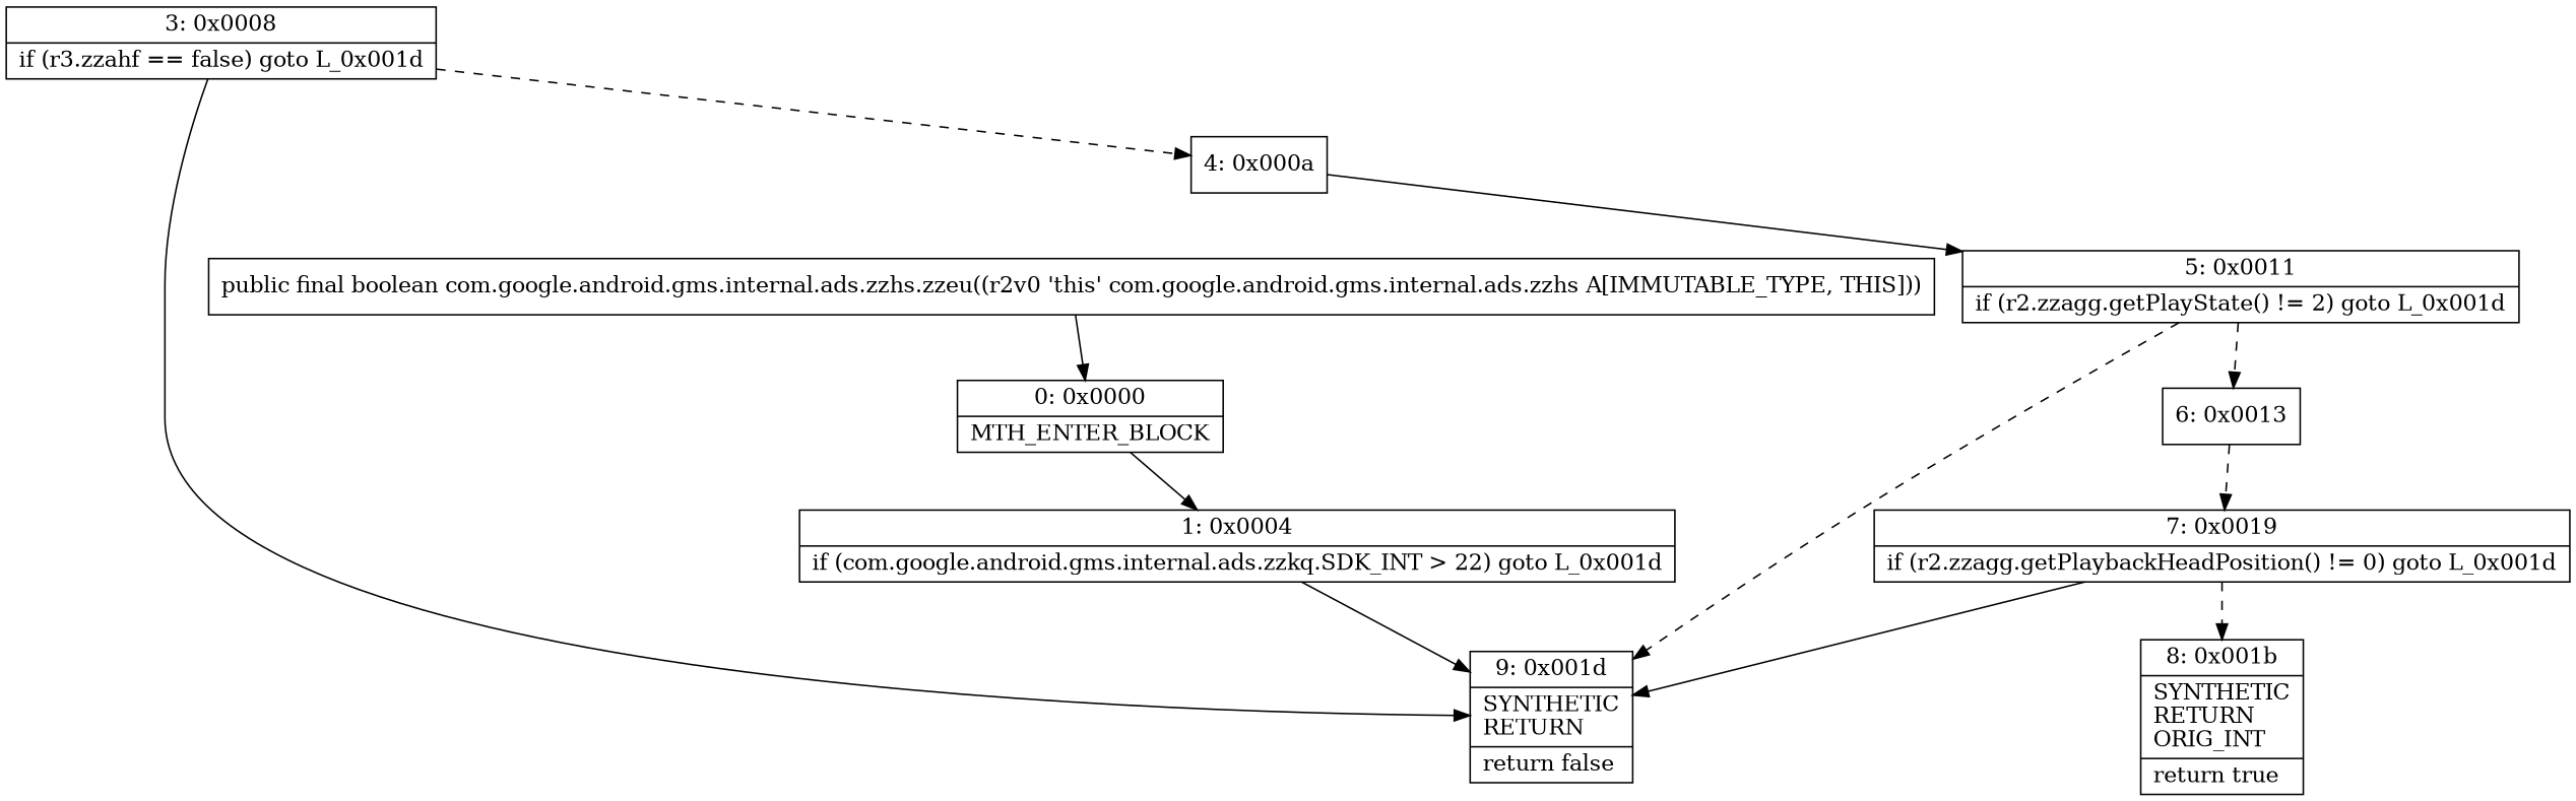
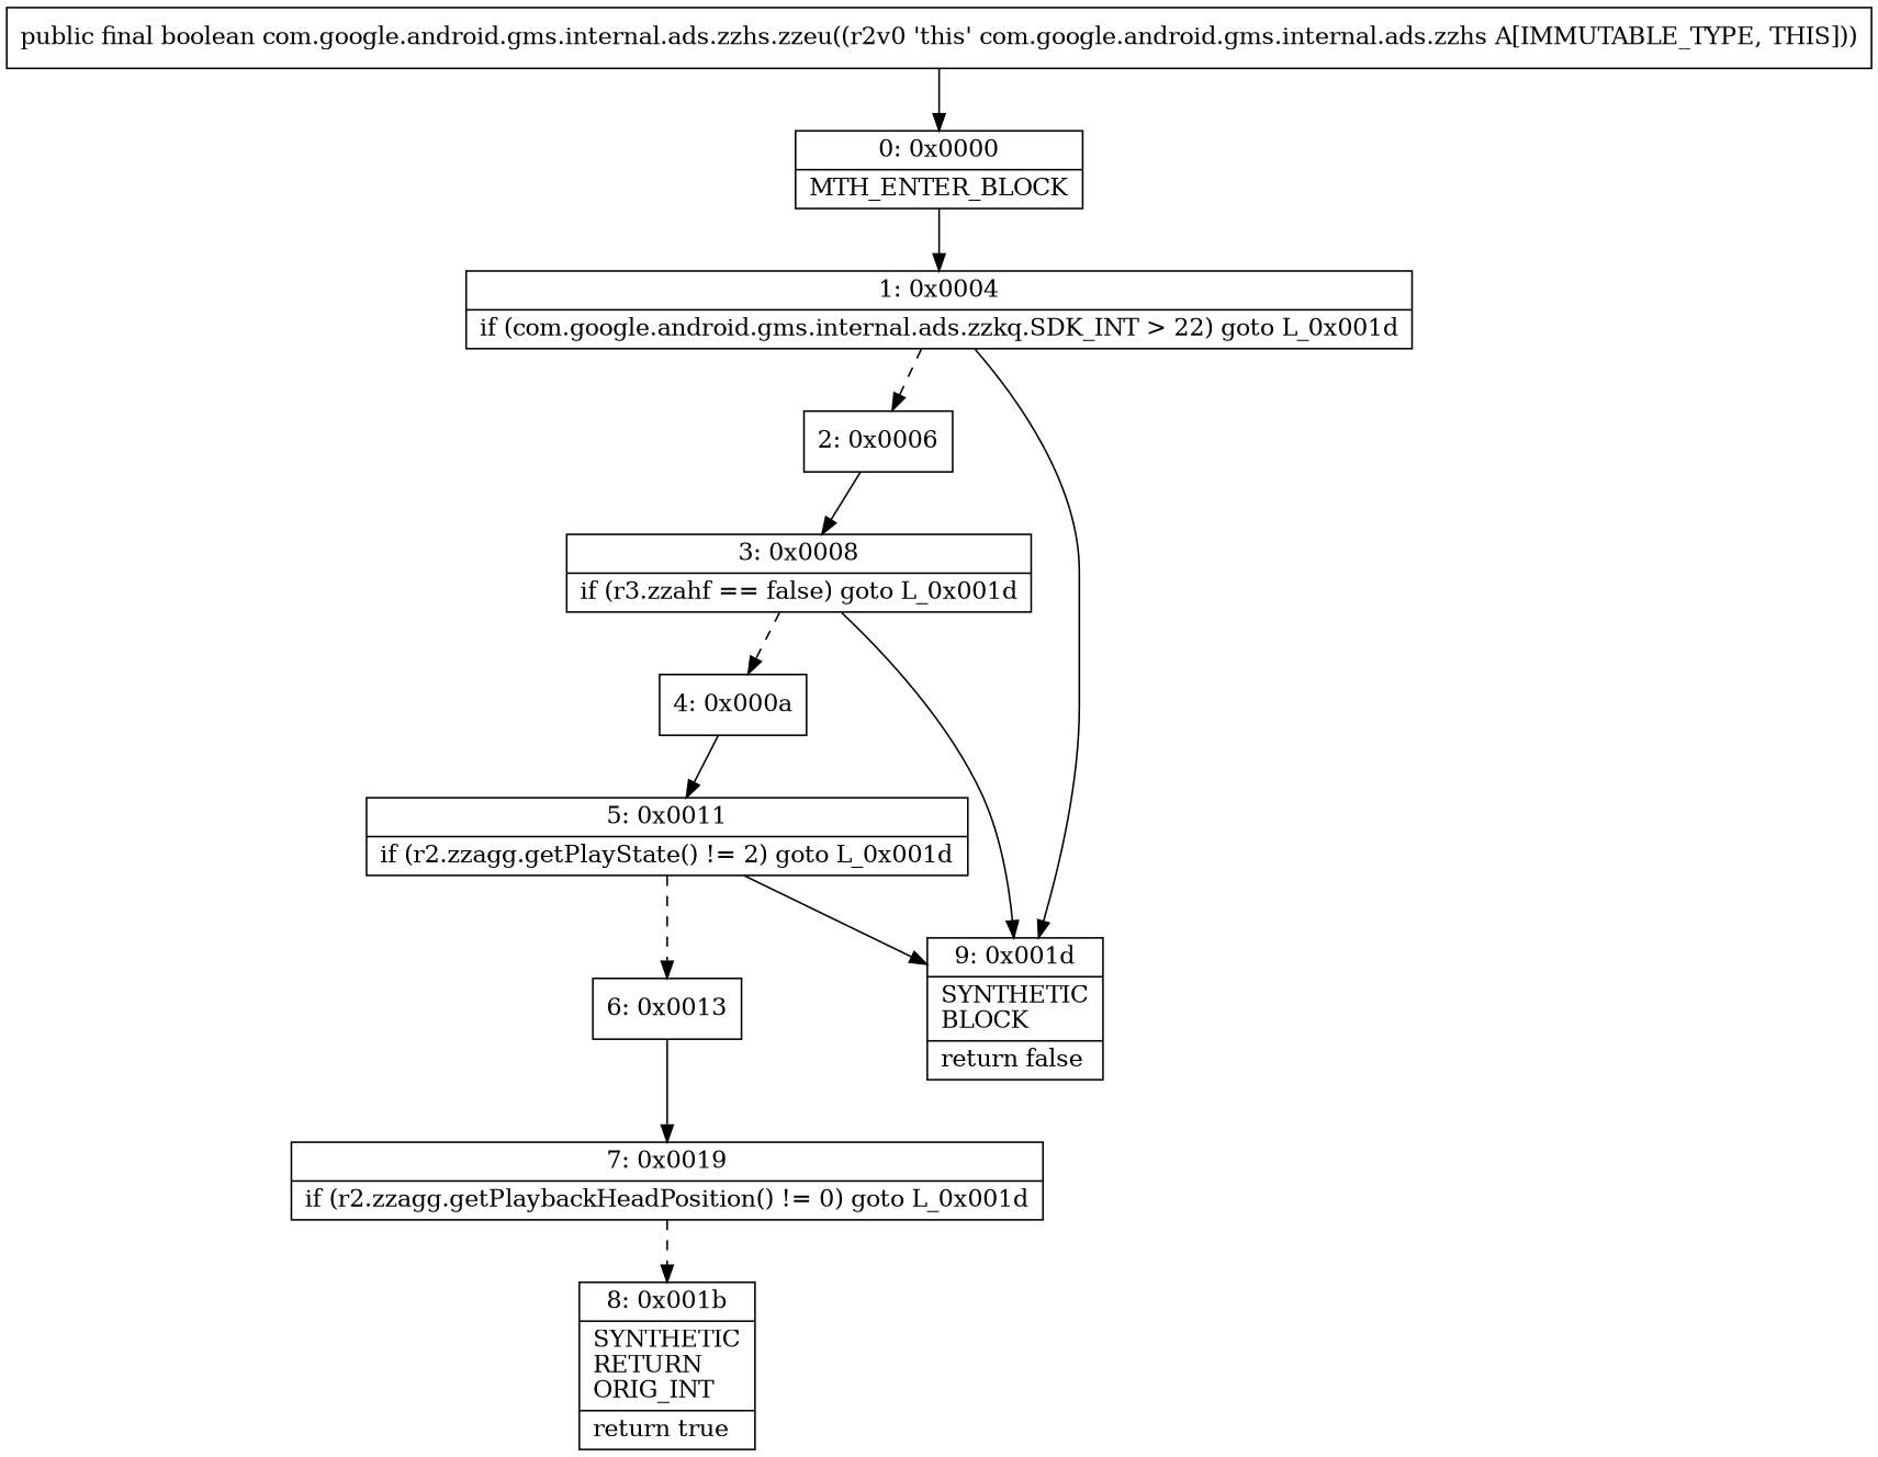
  digraph {
    fontname="DejaVu Serif"
    node [fontname="DejaVu Serif" shape=record]
    edge [fontname="DejaVu Serif"]
    n1 [label="{0\:\ 0x0000|MTH_ENTER_BLOCK\l}"]
    n2 [label="{1\:\ 0x0004|if (com.google.android.gms.internal.ads.zzkq.SDK_INT \> 22) goto L_0x001d\l}"]
-   n4 [label="{9\:\ 0x001d|SYNTHETIC\lRETURN\l|return false\l}"]
+   n3 [label="{2\:\ 0x0006}"]
+   n4 [label="{9\:\ 0x001d|SYNTHETIC\lBLOCK\l|return false\l}"]
    n5 [label="{3\:\ 0x0008|if (r3.zzahf == false) goto L_0x001d\l}"]
    n6 [label="{4\:\ 0x000a}"]
    n7 [label="{5\:\ 0x0011|if (r2.zzagg.getPlayState() != 2) goto L_0x001d\l}"]
    n8 [label="{6\:\ 0x0013}"]
    n9 [label="{7\:\ 0x0019|if (r2.zzagg.getPlaybackHeadPosition() != 0) goto L_0x001d\l}"]
    n10 [label="{8\:\ 0x001b|SYNTHETIC\lRETURN\lORIG_INT\l|return true\l}"]
    n11 [label="{public final boolean com.google.android.gms.internal.ads.zzhs.zzeu((r2v0 'this' com.google.android.gms.internal.ads.zzhs A[IMMUTABLE_TYPE, THIS])) }"]
    n1 -> n2
+   n2 -> n3 [style=dashed]
    n2 -> n4
+   n3 -> n5
    n5 -> n4
    n5 -> n6 [style=dashed]
    n6 -> n7
-   n7 -> n4 [style=dashed]
+   n7 -> n4
    n7 -> n8 [style=dashed]
-   n8 -> n9 [style=dashed]
-   n9 -> n4
+   n8 -> n9
    n9 -> n10 [style=dashed]
    n11 -> n1
  }
